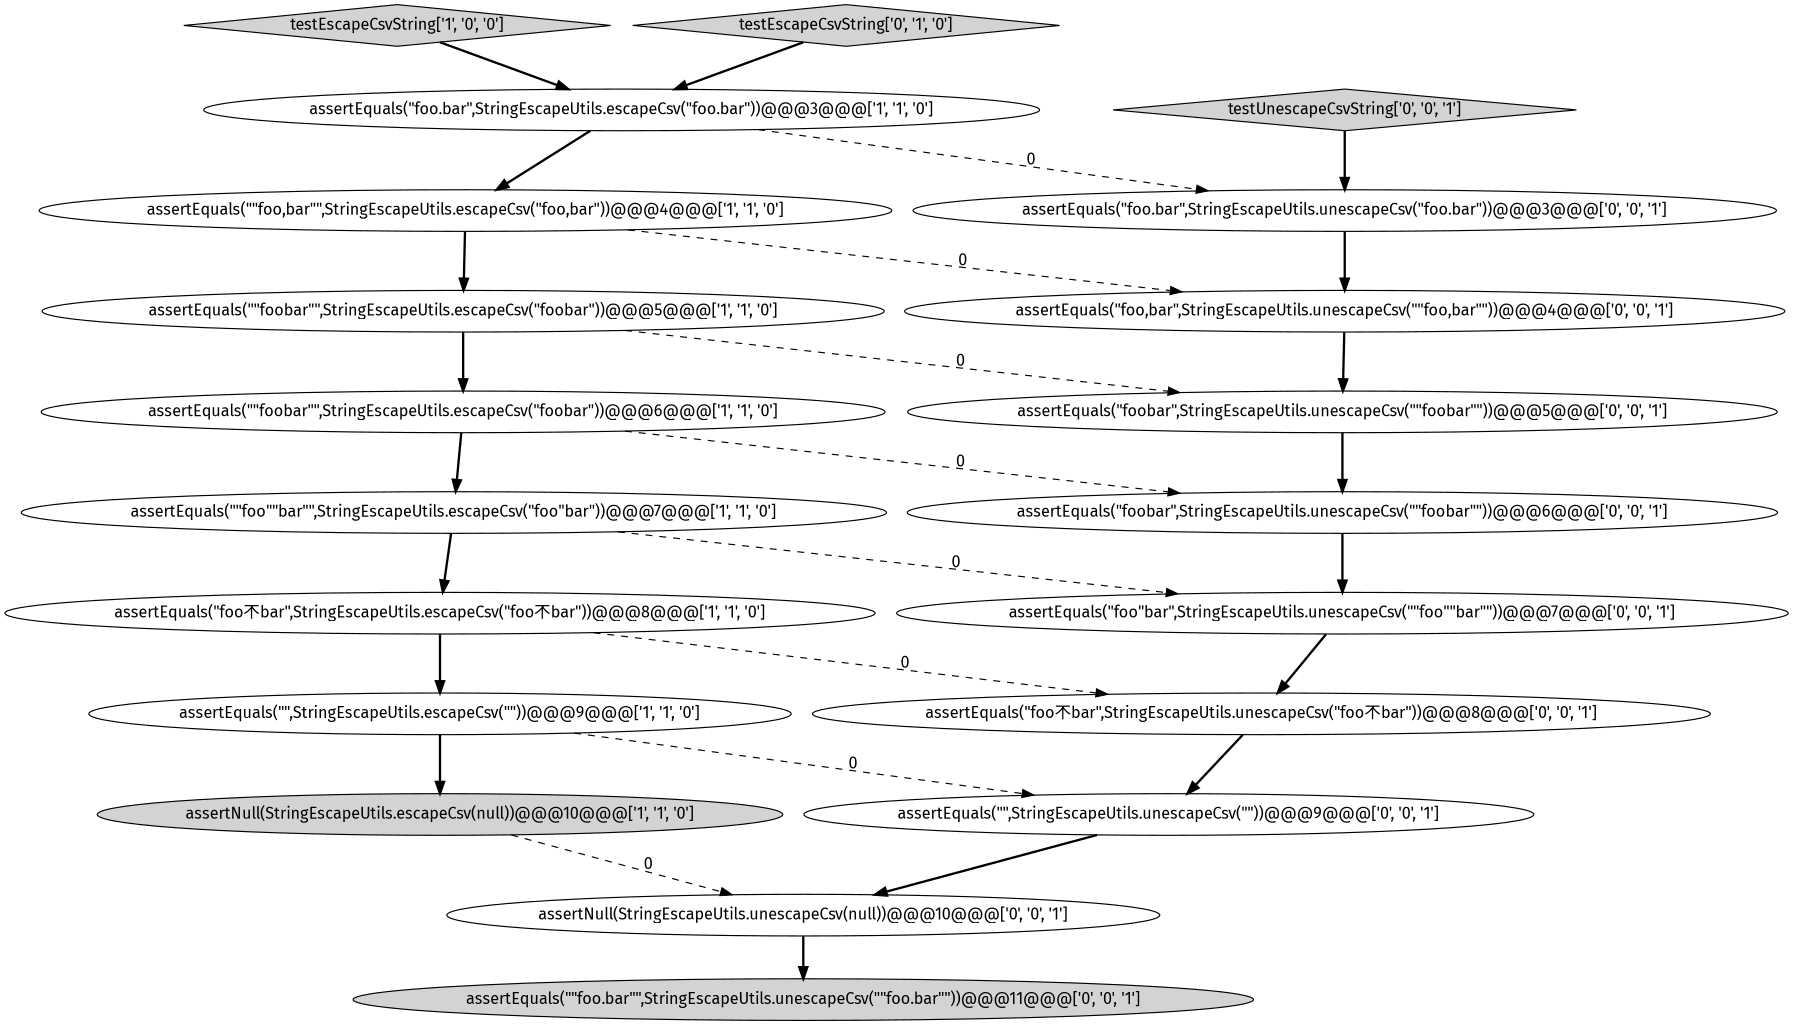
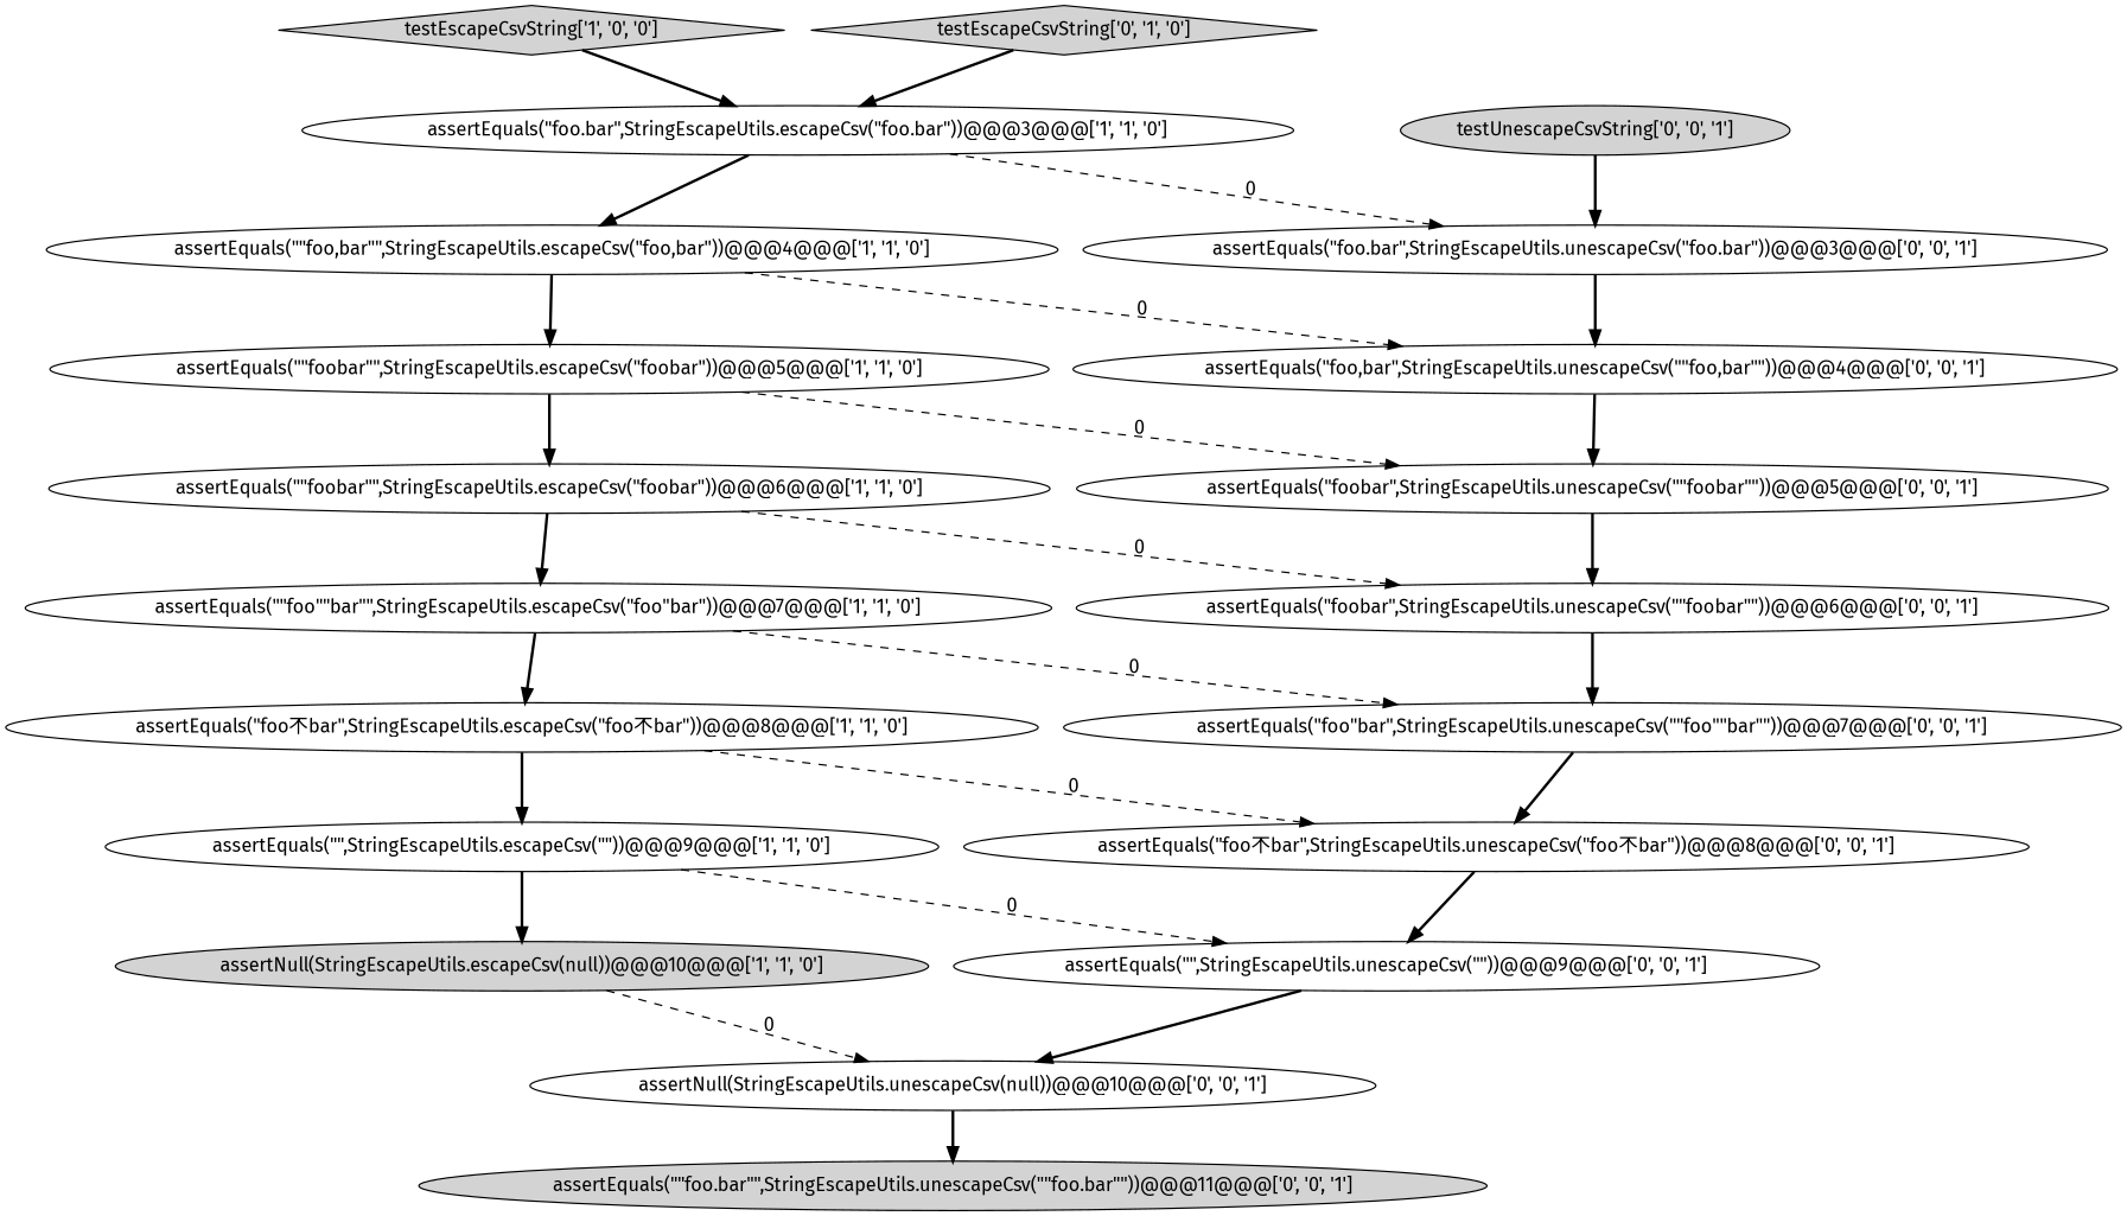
  digraph {
    fontname="Fira Sans"
    node [fillcolor=white shape=ellipse style=filled fontname="Fira Sans"]
    edge [style=bold fontname="Fira Sans"]
    n1 [label="assertEquals(\"foobar\",StringEscapeUtils.unescapeCsv(\"\"foobar\"\"))@@@6@@@['0', '0', '1']"]
    n2 [label="assertEquals(\"foo\"bar\",StringEscapeUtils.unescapeCsv(\"\"foo\"\"bar\"\"))@@@7@@@['0', '0', '1']"]
    n3 [label="assertEquals(\"\",StringEscapeUtils.unescapeCsv(\"\"))@@@9@@@['0', '0', '1']"]
    n4 [label="assertNull(StringEscapeUtils.unescapeCsv(null))@@@10@@@['0', '0', '1']"]
    n5 [fillcolor=lightgray label="testEscapeCsvString['1', '0', '0']" shape=diamond]
    n6 [label="assertEquals(\"foo.bar\",StringEscapeUtils.escapeCsv(\"foo.bar\"))@@@3@@@['1', '1', '0']"]
    n7 [fillcolor=lightgray label="assertNull(StringEscapeUtils.escapeCsv(null))@@@10@@@['1', '1', '0']"]
    n8 [fillcolor=lightgray label="testEscapeCsvString['0', '1', '0']" shape=diamond]
    n9 [label="assertEquals(\"foo.bar\",StringEscapeUtils.unescapeCsv(\"foo.bar\"))@@@3@@@['0', '0', '1']"]
    n10 [label="assertEquals(\"foo,bar\",StringEscapeUtils.unescapeCsv(\"\"foo,bar\"\"))@@@4@@@['0', '0', '1']"]
    n11 [fillcolor=lightgray label="assertEquals(\"\"foo.bar\"\",StringEscapeUtils.unescapeCsv(\"\"foo.bar\"\"))@@@11@@@['0', '0', '1']"]
    n12 [label="assertEquals(\"foo𣎴bar\",StringEscapeUtils.escapeCsv(\"foo𣎴bar\"))@@@8@@@['1', '1', '0']"]
    n13 [label="assertEquals(\"\",StringEscapeUtils.escapeCsv(\"\"))@@@9@@@['1', '1', '0']"]
    n14 [label="assertEquals(\"foo𣎴bar\",StringEscapeUtils.unescapeCsv(\"foo𣎴bar\"))@@@8@@@['0', '0', '1']"]
    n15 [label="assertEquals(\"\"foo,bar\"\",StringEscapeUtils.escapeCsv(\"foo,bar\"))@@@4@@@['1', '1', '0']"]
    n16 [label="assertEquals(\"\"foobar\"\",StringEscapeUtils.escapeCsv(\"foobar\"))@@@5@@@['1', '1', '0']"]
    n17 [label="assertEquals(\"foobar\",StringEscapeUtils.unescapeCsv(\"\"foobar\"\"))@@@5@@@['0', '0', '1']"]
    n18 [label="assertEquals(\"\"foo\"\"bar\"\",StringEscapeUtils.escapeCsv(\"foo\"bar\"))@@@7@@@['1', '1', '0']"]
-   n19 [fillcolor=lightgray label="testUnescapeCsvString['0', '0', '1']" shape=diamond]
+   n19 [fillcolor=lightgray label="testUnescapeCsvString['0', '0', '1']"]
    n20 [label="assertEquals(\"\"foobar\"\",StringEscapeUtils.escapeCsv(\"foobar\"))@@@6@@@['1', '1', '0']"]
    n1 -> n2
    n2 -> n14
    n3 -> n4
    n4 -> n11
    n5 -> n6
    n6 -> n9 [label=0 style=dashed]
    n6 -> n15
    n7 -> n4 [label=0 style=dashed]
    n8 -> n6
    n9 -> n10
    n10 -> n17
    n12 -> n13
    n12 -> n14 [label=0 style=dashed]
    n13 -> n3 [label=0 style=dashed]
    n13 -> n7
    n14 -> n3
    n15 -> n10 [label=0 style=dashed]
    n15 -> n16
    n16 -> n17 [label=0 style=dashed]
    n16 -> n20
    n17 -> n1
    n18 -> n2 [label=0 style=dashed]
    n18 -> n12
    n19 -> n9
    n20 -> n1 [label=0 style=dashed]
    n20 -> n18
  }
